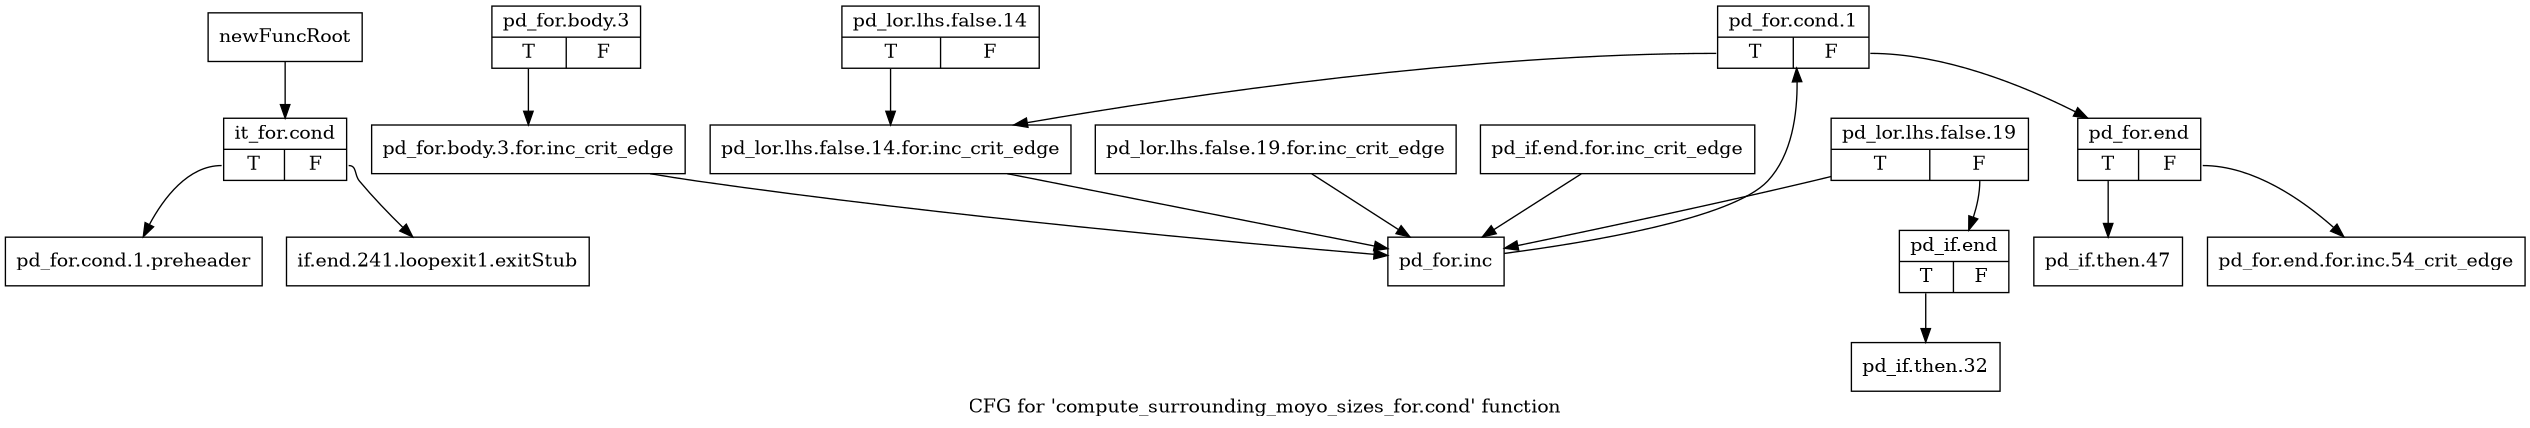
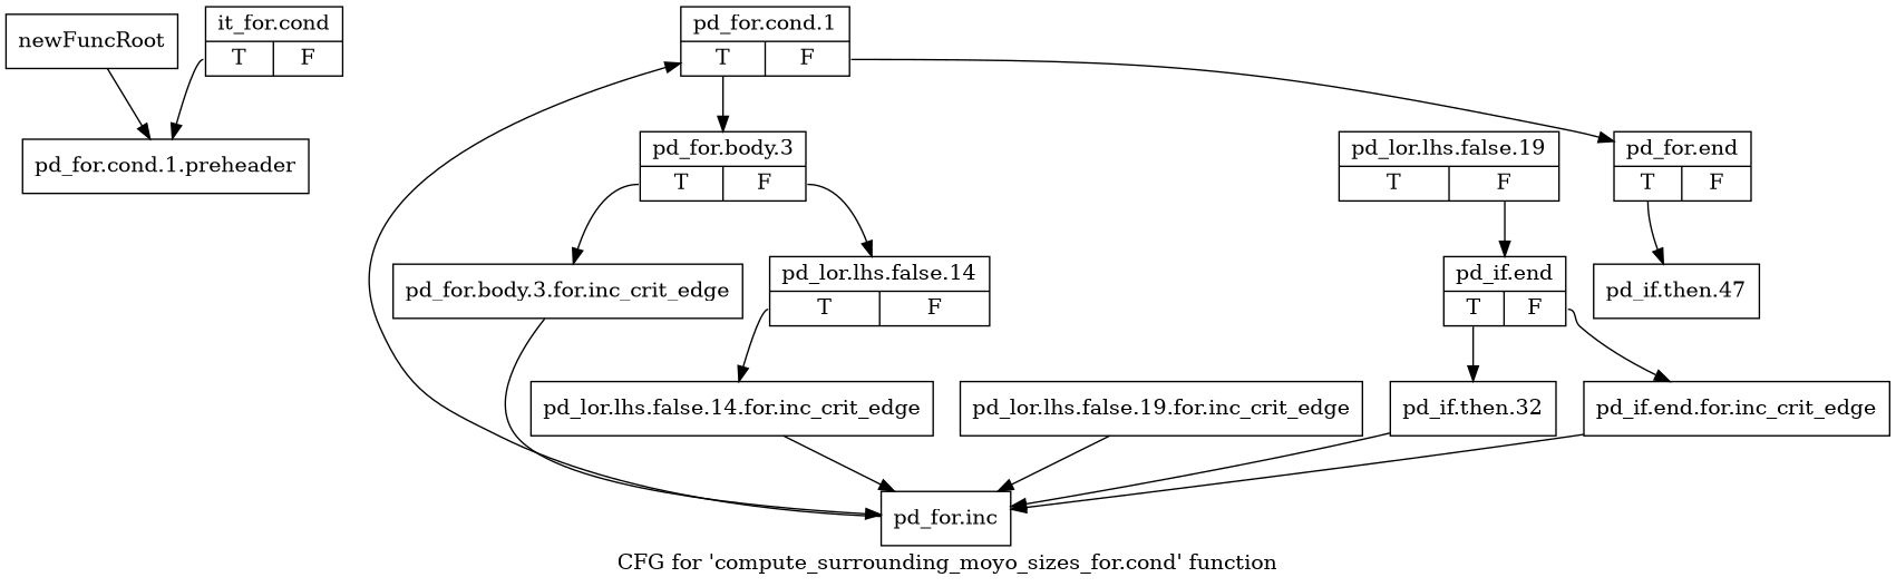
  digraph {
    label="CFG for 'compute_surrounding_moyo_sizes_for.cond' function"
    node [shape=record]
    n1 [label="{newFuncRoot}"]
    n2 [label="{it_for.cond|{<s0>T|<s1>F}}"]
-   n3 [label="{if.end.241.loopexit1.exitStub}"]
    n4 [label="{pd_for.cond.1.preheader}"]
    n5 [label="{pd_for.cond.1|{<s0>T|<s1>F}}"]
    n6 [label="{pd_for.body.3|{<s0>T|<s1>F}}"]
    n7 [label="{pd_for.end|{<s0>T|<s1>F}}"]
    n8 [label="{pd_for.body.3.for.inc_crit_edge}"]
    n9 [label="{pd_lor.lhs.false.14|{<s0>T|<s1>F}}"]
    n10 [label="{pd_if.then.47}"]
-   n11 [label="{pd_for.end.for.inc.54_crit_edge}"]
    n12 [label="{pd_for.inc}"]
    n13 [label="{pd_lor.lhs.false.14.for.inc_crit_edge}"]
    n14 [label="{pd_lor.lhs.false.19|{<s0>T|<s1>F}}"]
    n15 [label="{pd_if.end|{<s0>T|<s1>F}}"]
    n16 [label="{pd_lor.lhs.false.19.for.inc_crit_edge}"]
    n17 [label="{pd_if.then.32}"]
    n18 [label="{pd_if.end.for.inc_crit_edge}"]
-   n1 -> n2
-   n2 -> n3 [tailport=s1]
+   n1 -> n4
    n2 -> n4 [tailport=s0]
-   n5 -> n13 [tailport=s0]
+   n5 -> n6 [tailport=s0]
    n5 -> n7 [tailport=s1]
    n6 -> n8 [tailport=s0]
+   n6 -> n9 [tailport=s1]
    n7 -> n10 [tailport=s0]
-   n7 -> n11 [tailport=s1]
    n8 -> n12
    n9 -> n13 [tailport=s0]
    n12 -> n5
    n13 -> n12
    n14 -> n15 [tailport=s1]
    n15 -> n17 [tailport=s0]
+   n15 -> n18 [tailport=s1]
    n16 -> n12
-   n14 -> n12
+   n17 -> n12
    n18 -> n12
  }
